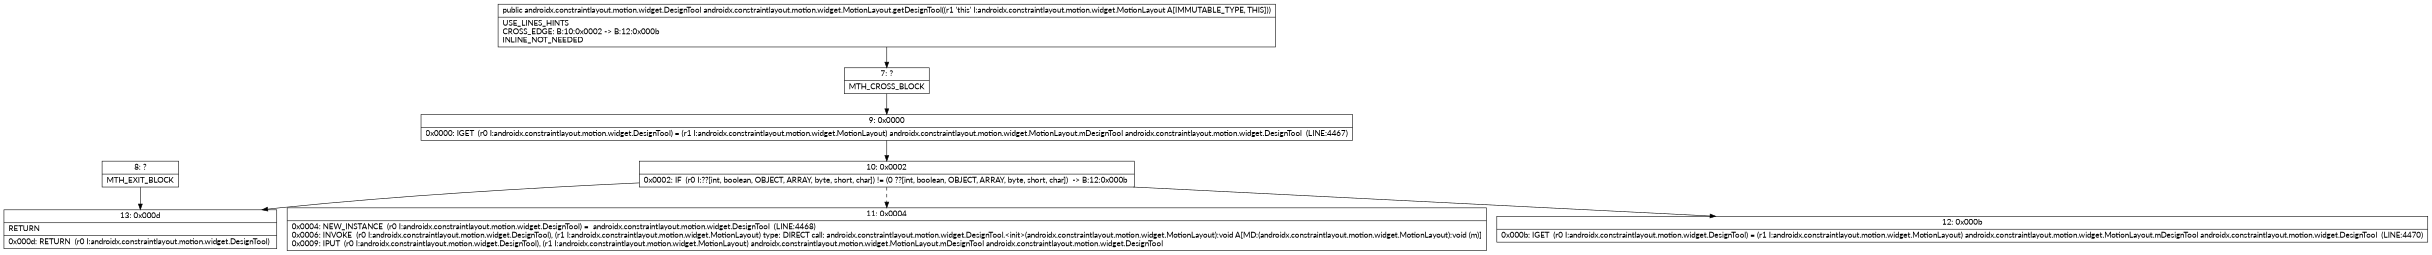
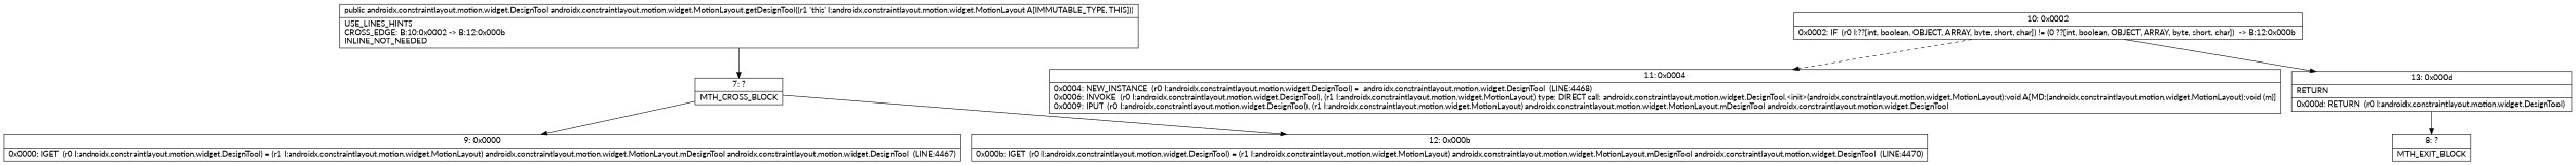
  digraph {
    fontname=Lato
    node [fontname=Lato shape=record]
    edge [fontname=Lato]
    n1 [label="{7\:\ ?|MTH_CROSS_BLOCK\l}"]
    n2 [label="{9\:\ 0x0000|0x0000: IGET  (r0 I:androidx.constraintlayout.motion.widget.DesignTool) = (r1 I:androidx.constraintlayout.motion.widget.MotionLayout) androidx.constraintlayout.motion.widget.MotionLayout.mDesignTool androidx.constraintlayout.motion.widget.DesignTool  (LINE:4467)\l}"]
    n3 [label="{10\:\ 0x0002|0x0002: IF  (r0 I:??[int, boolean, OBJECT, ARRAY, byte, short, char]) != (0 ??[int, boolean, OBJECT, ARRAY, byte, short, char])  \-\> B:12:0x000b \l}"]
    n4 [label="{11\:\ 0x0004|0x0004: NEW_INSTANCE  (r0 I:androidx.constraintlayout.motion.widget.DesignTool) =  androidx.constraintlayout.motion.widget.DesignTool  (LINE:4468)\l0x0006: INVOKE  (r0 I:androidx.constraintlayout.motion.widget.DesignTool), (r1 I:androidx.constraintlayout.motion.widget.MotionLayout) type: DIRECT call: androidx.constraintlayout.motion.widget.DesignTool.\<init\>(androidx.constraintlayout.motion.widget.MotionLayout):void A[MD:(androidx.constraintlayout.motion.widget.MotionLayout):void (m)]\l0x0009: IPUT  (r0 I:androidx.constraintlayout.motion.widget.DesignTool), (r1 I:androidx.constraintlayout.motion.widget.MotionLayout) androidx.constraintlayout.motion.widget.MotionLayout.mDesignTool androidx.constraintlayout.motion.widget.DesignTool \l}"]
    n5 [label="{12\:\ 0x000b|0x000b: IGET  (r0 I:androidx.constraintlayout.motion.widget.DesignTool) = (r1 I:androidx.constraintlayout.motion.widget.MotionLayout) androidx.constraintlayout.motion.widget.MotionLayout.mDesignTool androidx.constraintlayout.motion.widget.DesignTool  (LINE:4470)\l}"]
    n6 [label="{13\:\ 0x000d|RETURN\l|0x000d: RETURN  (r0 I:androidx.constraintlayout.motion.widget.DesignTool) \l}"]
    n7 [label="{8\:\ ?|MTH_EXIT_BLOCK\l}"]
    n8 [label="{public androidx.constraintlayout.motion.widget.DesignTool androidx.constraintlayout.motion.widget.MotionLayout.getDesignTool((r1 'this' I:androidx.constraintlayout.motion.widget.MotionLayout A[IMMUTABLE_TYPE, THIS]))  | USE_LINES_HINTS\lCROSS_EDGE: B:10:0x0002 \-\> B:12:0x000b\lINLINE_NOT_NEEDED\l}"]
    n1 -> n2
-   n2 -> n3
    n3 -> n4 [style=dashed]
-   n3 -> n5
+   n1 -> n5
    n3 -> n6
-   n7 -> n6
+   n6 -> n7
    n8 -> n1
  }
